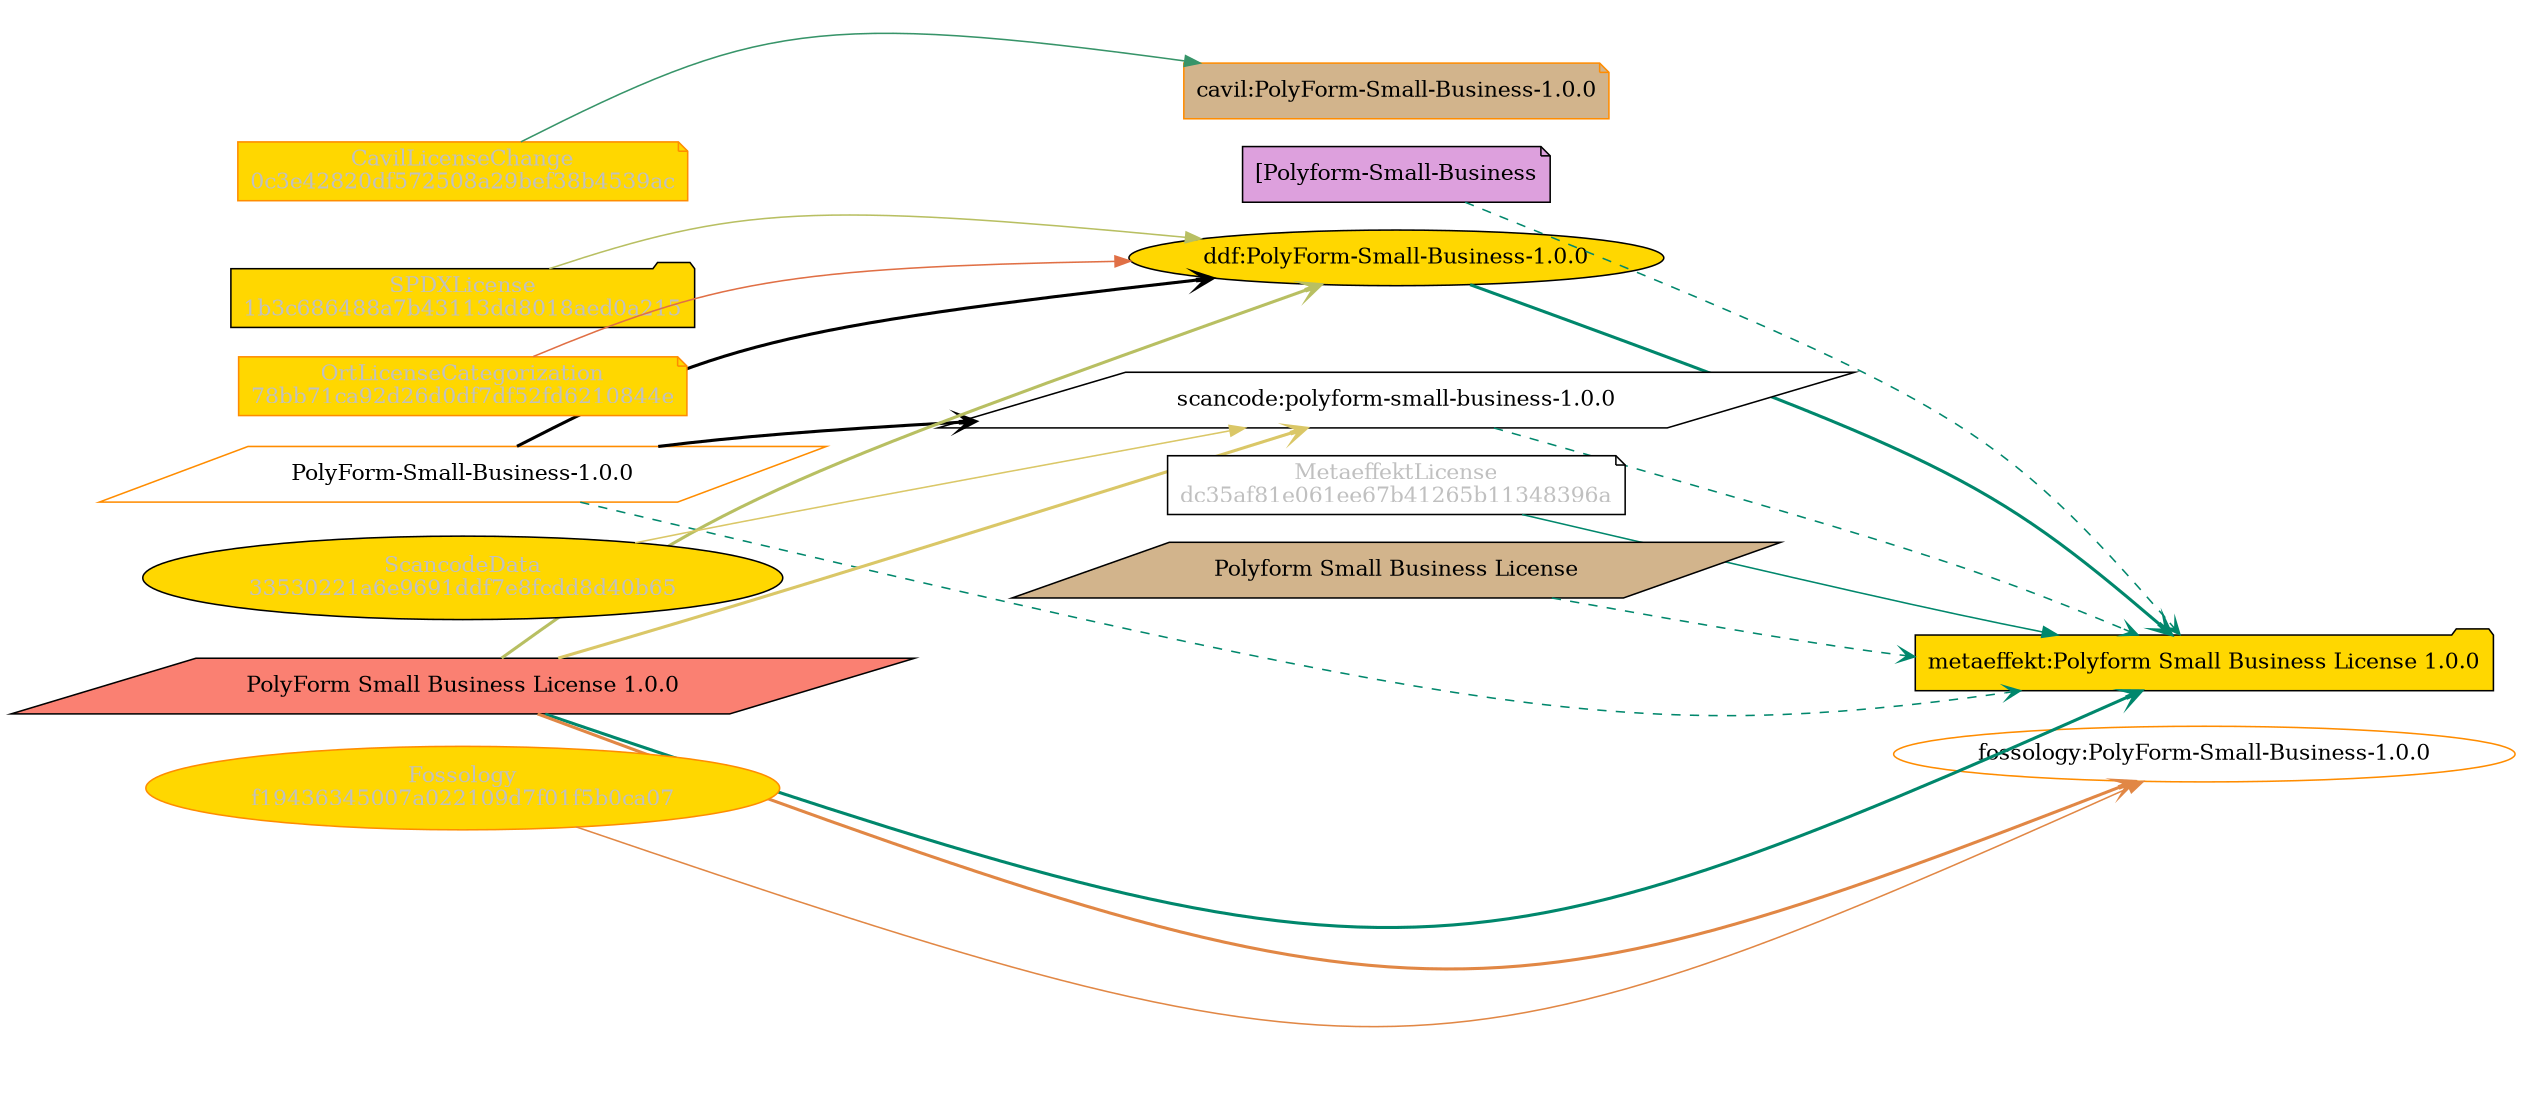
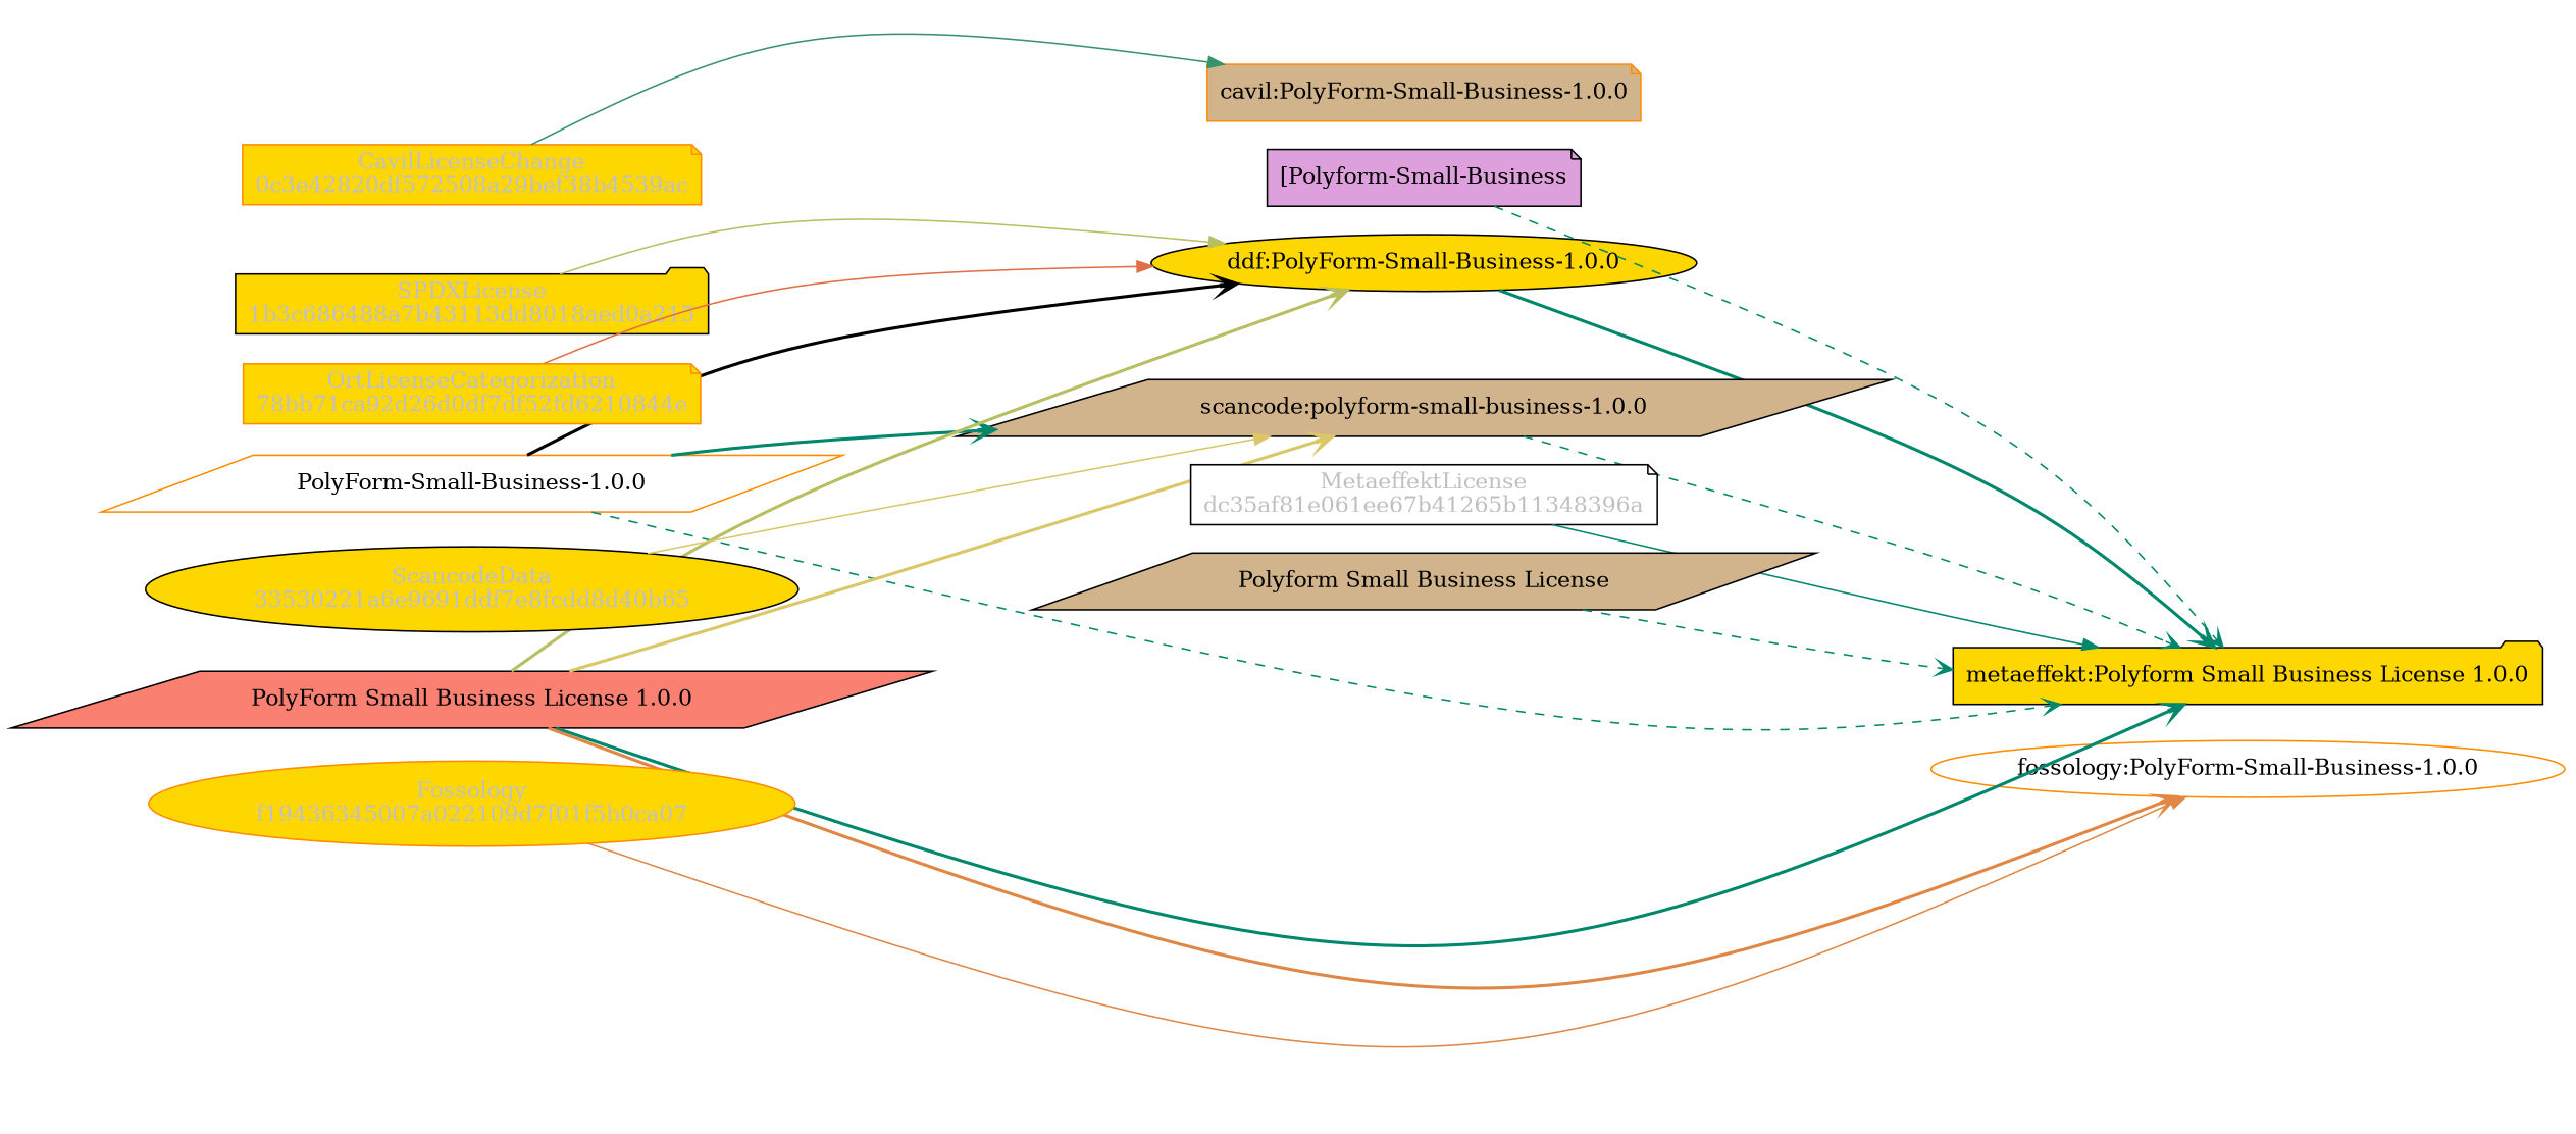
  strict digraph {
    rankdir=LR
    splines=curved
    node [color=black fillcolor=gold shape=note style=filled]
    edge [color="#00876c" weight=0.5 arrowhead=vee style=bold]
    n1 [fontcolor=gray label="SPDXLicense\n1b3c686488a7b43113dd8018aed0a215" shape=folder]
    n2 [label="ddf:PolyForm-Small-Business-1.0.0" shape=ellipse]
    n3 [label="metaeffekt:Polyform Small Business License 1.0.0" shape=folder]
    n4 [color=darkorange fillcolor=white label="PolyForm-Small-Business-1.0.0" shape=parallelogram]
-   n5 [fillcolor=white label="scancode:polyform-small-business-1.0.0" shape=parallelogram]
+   n5 [fillcolor=tan label="scancode:polyform-small-business-1.0.0" shape=parallelogram]
    n6 [color=darkorange fillcolor=white label="fossology:PolyForm-Small-Business-1.0.0" shape=ellipse]
    n7 [color=darkorange fillcolor=tan label="cavil:PolyForm-Small-Business-1.0.0"]
    n8 [fillcolor=salmon label="PolyForm Small Business License 1.0.0" shape=parallelogram]
    n9 [fontcolor=gray label="ScancodeData\n33530221a6e9691ddf7e8fcdd8d40b65" shape=ellipse]
    n10 [color=darkorange fontcolor=gray label="Fossology\nf19436345007a022109d7f01f5b0ca07" shape=ellipse]
    n11 [color=darkorange fontcolor=gray label="OrtLicenseCategorization\n78bb71ca92d26d0df7df52fd6210844e"]
    n12 [color=darkorange fontcolor=gray label="CavilLicenseChange\n0c3e42820df572508a29bef38b4539ac"]
    n13 [fillcolor=white fontcolor=gray label="MetaeffektLicense\ndc35af81e061ee67b41265b11348396a"]
    n14 [fillcolor=tan label="Polyform Small Business License" shape=parallelogram]
    n15 [fillcolor=plum label="[Polyform-Small-Business"]
    n1 -> n2 [color="#b8bf62" arrowhead="" style=""]
    n2 -> n3 [weight=0.7]
    n4 -> n2 [weight=0.7 color=""]
    n4 -> n3 [style=dashed]
-   n4 -> n5 [weight=0.7 color=""]
+   n4 -> n5 [weight=0.7]
    n5 -> n3 [style=dashed]
    n8 -> n2 [color="#b8bf62" weight=0.7]
    n8 -> n3 [weight=0.7]
    n8 -> n5 [color="#dac767" weight=0.7]
    n8 -> n6 [color="#e18745" weight=0.7]
    n9 -> n5 [color="#dac767" arrowhead="" style=""]
    n10 -> n6 [color="#e18745" arrowhead="" style=""]
    n11 -> n2 [color="#e06f45" arrowhead="" style=""]
    n12 -> n7 [color="#379469" arrowhead="" style=""]
    n13 -> n3 [arrowhead="" style=""]
    n14 -> n3 [style=dashed]
    n15 -> n3 [style=dashed]
  }
